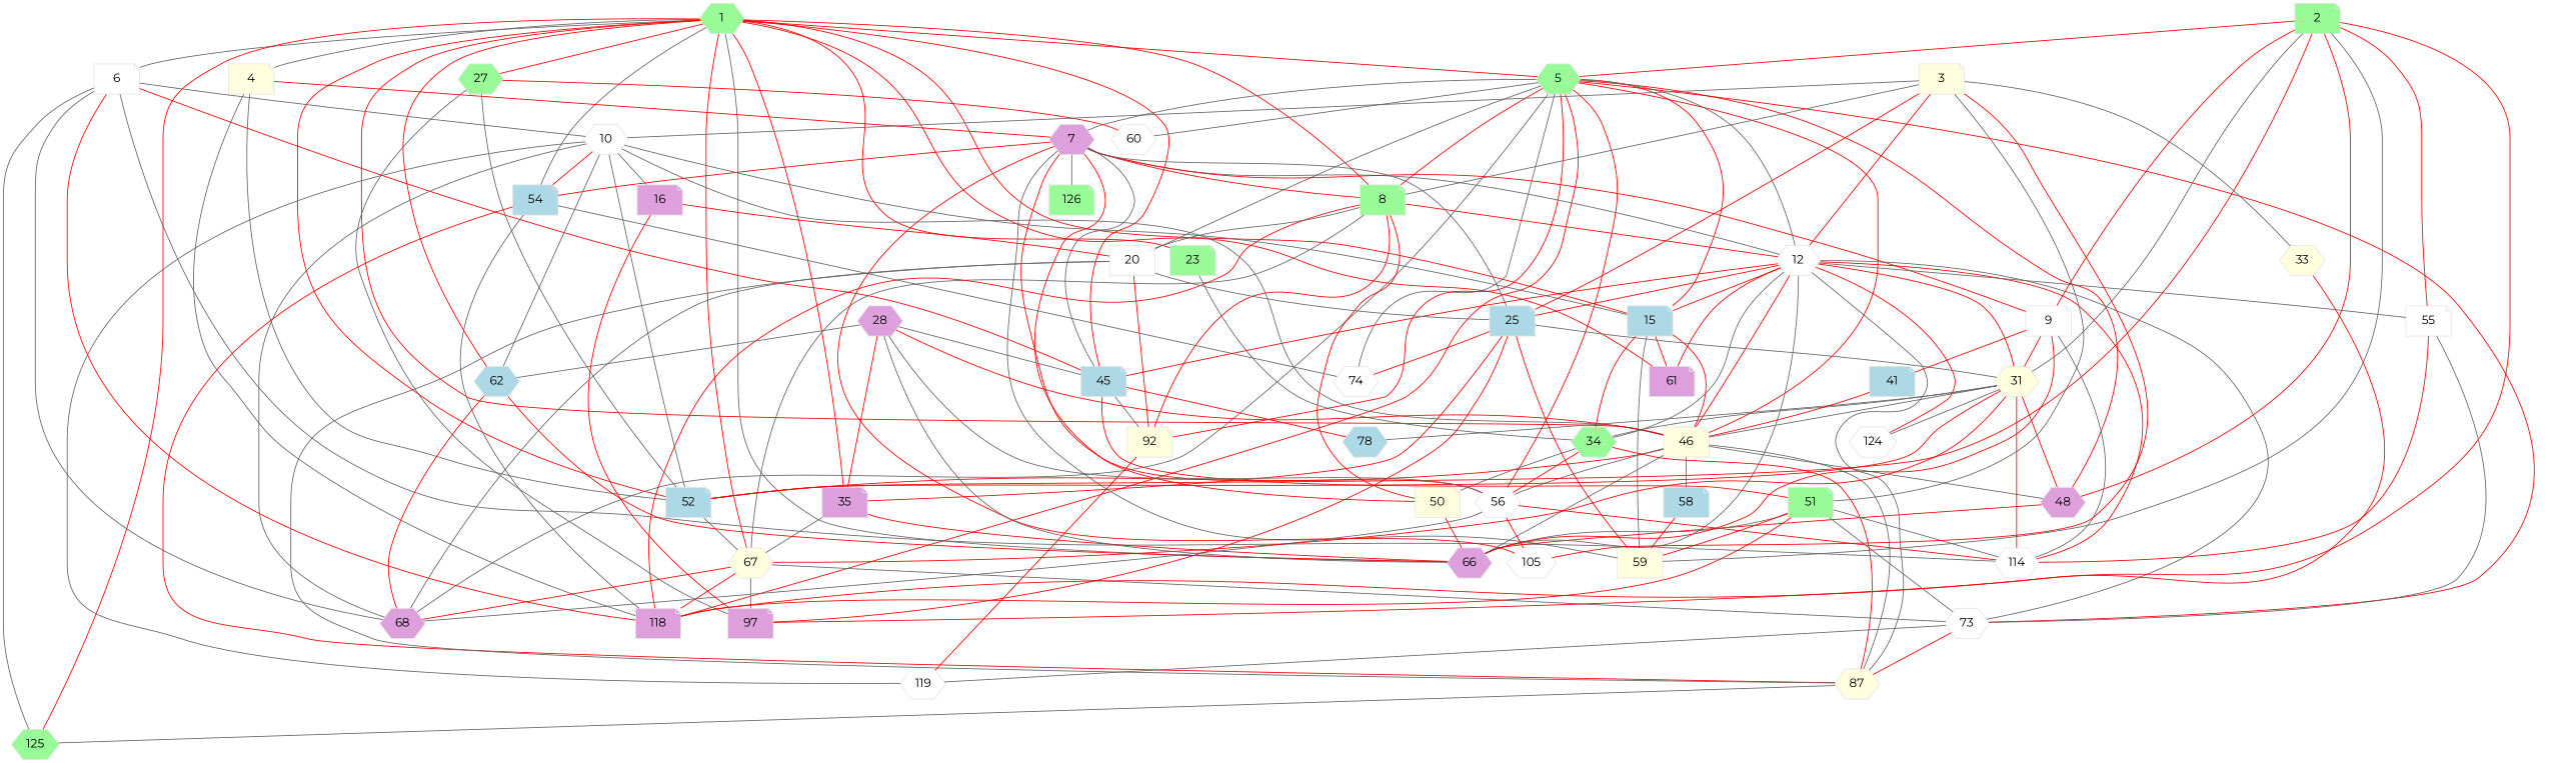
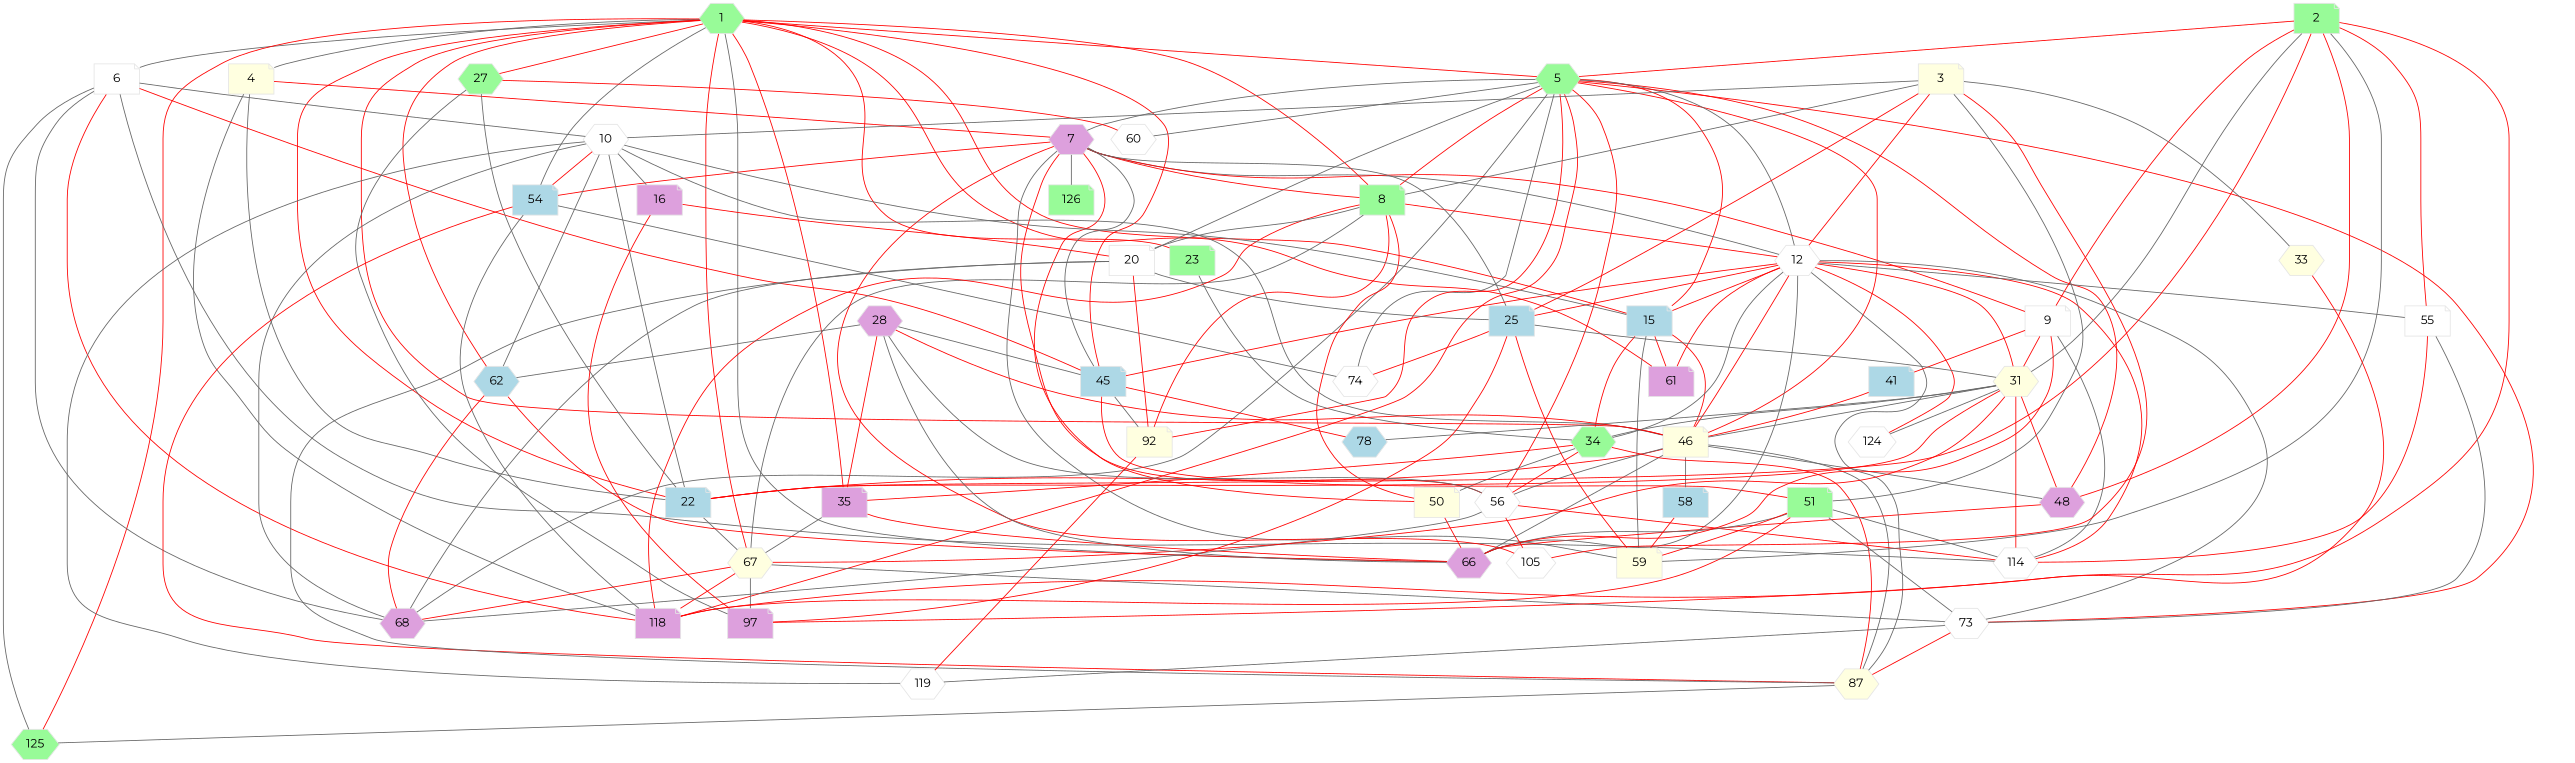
  graph {
    fontname=Montserrat
    node [color=gray90 fillcolor=white fontname=Montserrat shape=note style=filled]
    edge [color=red fontname=Montserrat]
    1 [fillcolor=palegreen shape=hexagon super="+53+39+18"]
    4 [fillcolor=lightyellow super="+102+95"]
    5 [fillcolor=palegreen shape=hexagon super="+24+91"]
    6 [super="+26+106"]
    8 [fillcolor=palegreen super="+43+36"]
    15 [fillcolor=lightblue super="+29"]
    23 [fillcolor=palegreen]
    27 [fillcolor=palegreen shape=hexagon]
    35 [fillcolor=plum super="+93+135"]
    45 [fillcolor=lightblue super="+107"]
    46 [fillcolor=lightyellow super="+57"]
-   52 [fillcolor=lightblue super="+70"]
+   52 [fillcolor=lightblue super="+70" label=22]
    54 [fillcolor=lightblue super="+131"]
    61 [fillcolor=plum]
    62 [fillcolor=lightblue shape=hexagon super="+88"]
    66 [fillcolor=plum shape=hexagon super="+81"]
    67 [fillcolor=lightyellow shape=hexagon super="+99"]
    125 [fillcolor=palegreen shape=hexagon]
    118 [fillcolor=plum]
    7 [fillcolor=plum shape=hexagon super="+85+32+76"]
    48 [fillcolor=plum shape=hexagon super="+80"]
    12 [shape=hexagon super="+82+13+123+75"]
    20 [super="+115+86"]
    56 [shape=hexagon super="+111+83+122"]
    60 [shape=hexagon]
    68 [fillcolor=plum shape=hexagon super="+121"]
    73 [shape=hexagon super="+77+79"]
    74 [shape=hexagon]
    92 [fillcolor=lightyellow]
    10 [shape=hexagon super="+133+11+37"]
    114 [shape=hexagon]
    50 [fillcolor=lightyellow super="+109"]
    59 [fillcolor=lightyellow super="+113+117"]
    34 [fillcolor=palegreen shape=hexagon super="+98"]
    97 [fillcolor=plum]
    51 [fillcolor=palegreen super="+94"]
    78 [fillcolor=lightblue shape=hexagon]
    87 [fillcolor=lightyellow shape=hexagon]
    58 [fillcolor=lightblue]
    2 [fillcolor=palegreen super="+14"]
    9 [super="+17"]
    31 [fillcolor=lightyellow shape=hexagon super="+64"]
    55
    41 [fillcolor=lightblue]
    124 [shape=hexagon]
    3 [fillcolor=lightyellow super="+22"]
    25 [fillcolor=lightblue super="+112+100"]
    33 [fillcolor=lightyellow shape=hexagon]
    105 [shape=hexagon]
    16 [fillcolor=plum super="+96"]
    119 [shape=hexagon]
    126 [fillcolor=palegreen]
    28 [fillcolor=plum shape=hexagon super="+38+120"]
    1 -- 4 [color=gray40]
    1 -- 5
    1 -- 6 [color=gray40]
    1 -- 8
    1 -- 15 [weight=2]
    1 -- 23
    1 -- 27
    1 -- 35
    1 -- 45
    1 -- 46
    1 -- 52
    1 -- 54 [color=gray40]
    1 -- 61
    1 -- 62
    1 -- 66 [color=gray40]
    1 -- 67
    1 -- 125
    4 -- 52 [color=gray40]
    4 -- 118 [color=gray40]
    4 -- 7 [weight=2]
    5 -- 8
    5 -- 15
    5 -- 46
    5 -- 118
    5 -- 7 [color=gray40 weight=2]
    5 -- 48
    5 -- 12 [color=gray40]
    5 -- 20 [color=gray40]
    5 -- 56
    5 -- 60 [color=gray40]
    5 -- 68 [color=gray40]
    5 -- 73
    5 -- 74 [color=gray40]
    5 -- 92
    6 -- 45
    6 -- 125 [color=gray40]
    6 -- 118
    6 -- 68 [color=gray40]
    6 -- 10 [color=gray40]
    6 -- 114 [color=gray40]
    8 -- 67 [color=gray40]
    8 -- 118
    8 -- 12 [weight=2]
    8 -- 20 [color=gray40 weight=2]
    8 -- 92
    8 -- 50
    15 -- 46
    15 -- 61
    15 -- 59 [color=gray40]
    15 -- 34
    23 -- 34 [color=gray40]
    27 -- 52 [color=gray40]
    27 -- 60
    27 -- 97 [color=gray40]
    35 -- 66 [weight=2]
    35 -- 67 [color=gray40]
    45 -- 92 [color=gray40]
    45 -- 51
    45 -- 78
    46 -- 52
    46 -- 66 [color=gray40 weight=2]
    46 -- 48 [color=gray40]
    46 -- 56 [color=gray40]
    46 -- 87 [color=gray40]
    46 -- 58 [color=gray40]
    52 -- 67 [color=gray40]
    54 -- 118 [color=gray40]
    54 -- 74 [color=gray40]
    54 -- 87
    62 -- 66
    62 -- 68
    67 -- 118
    67 -- 68
    67 -- 73 [color=gray40]
    67 -- 97 [color=gray40]
    7 -- 8
    7 -- 45 [color=gray40]
    7 -- 54
    7 -- 12 [color=gray40]
    7 -- 56
    7 -- 50
    7 -- 59 [color=gray40 weight=2]
    7 -- 9
    7 -- 25 [color=gray40]
    7 -- 105
    7 -- 126 [color=gray40 weight=2]
    48 -- 66
    12 -- 15
    12 -- 45
    12 -- 46
    12 -- 61
    12 -- 66 [color=gray40]
    12 -- 73 [color=gray40]
    12 -- 114
    12 -- 34 [color=gray40]
    12 -- 87 [color=gray40]
    12 -- 31
    12 -- 55 [color=gray40]
    12 -- 124
    12 -- 25
    20 -- 68 [color=gray40]
    20 -- 92
    20 -- 87 [color=gray40]
    20 -- 25 [color=gray40]
    56 -- 68 [color=gray40]
    56 -- 114
    56 -- 105
    73 -- 87
    73 -- 119 [color=gray40]
    92 -- 119
    10 -- 15 [color=gray40]
    10 -- 46 [color=gray40]
    10 -- 52 [color=gray40]
    10 -- 54
    10 -- 62 [color=gray40]
    10 -- 68 [color=gray40]
    10 -- 16 [color=gray40]
    10 -- 119 [color=gray40]
    50 -- 66
-   25 -- 35
+   34 -- 35
    34 -- 56
    34 -- 50 [color=gray40]
    34 -- 87
    51 -- 66 [color=gray40]
    51 -- 118
    51 -- 73 [color=gray40]
    51 -- 114 [color=gray40]
    51 -- 59
    87 -- 125 [color=gray40]
    58 -- 59
    2 -- 5
    2 -- 52
    2 -- 118
    2 -- 48
    2 -- 59 [color=gray40]
    2 -- 9
    2 -- 31 [color=gray40]
    2 -- 55
    9 -- 66
    9 -- 114 [color=gray40]
    9 -- 31
    9 -- 41
    31 -- 46 [color=gray40]
    31 -- 52
    31 -- 67
    31 -- 48
    31 -- 114 [weight=2]
    31 -- 34 [color=gray40]
    31 -- 78 [color=gray40]
    31 -- 124 [color=gray40]
    55 -- 73 [color=gray40]
    55 -- 114
    41 -- 46
    3 -- 8 [color=gray40]
    3 -- 12
    3 -- 10 [color=gray40]
    3 -- 51 [color=gray40]
    3 -- 25
    3 -- 33 [color=gray40]
    3 -- 105
    25 -- 74
    25 -- 59
    25 -- 97
    25 -- 31 [color=gray40]
    33 -- 97
    16 -- 20
    16 -- 97
    28 -- 35
    28 -- 45 [color=gray40]
    28 -- 46
    28 -- 62 [color=gray40]
    28 -- 66 [color=gray40]
    28 -- 56 [color=gray40]
  }
